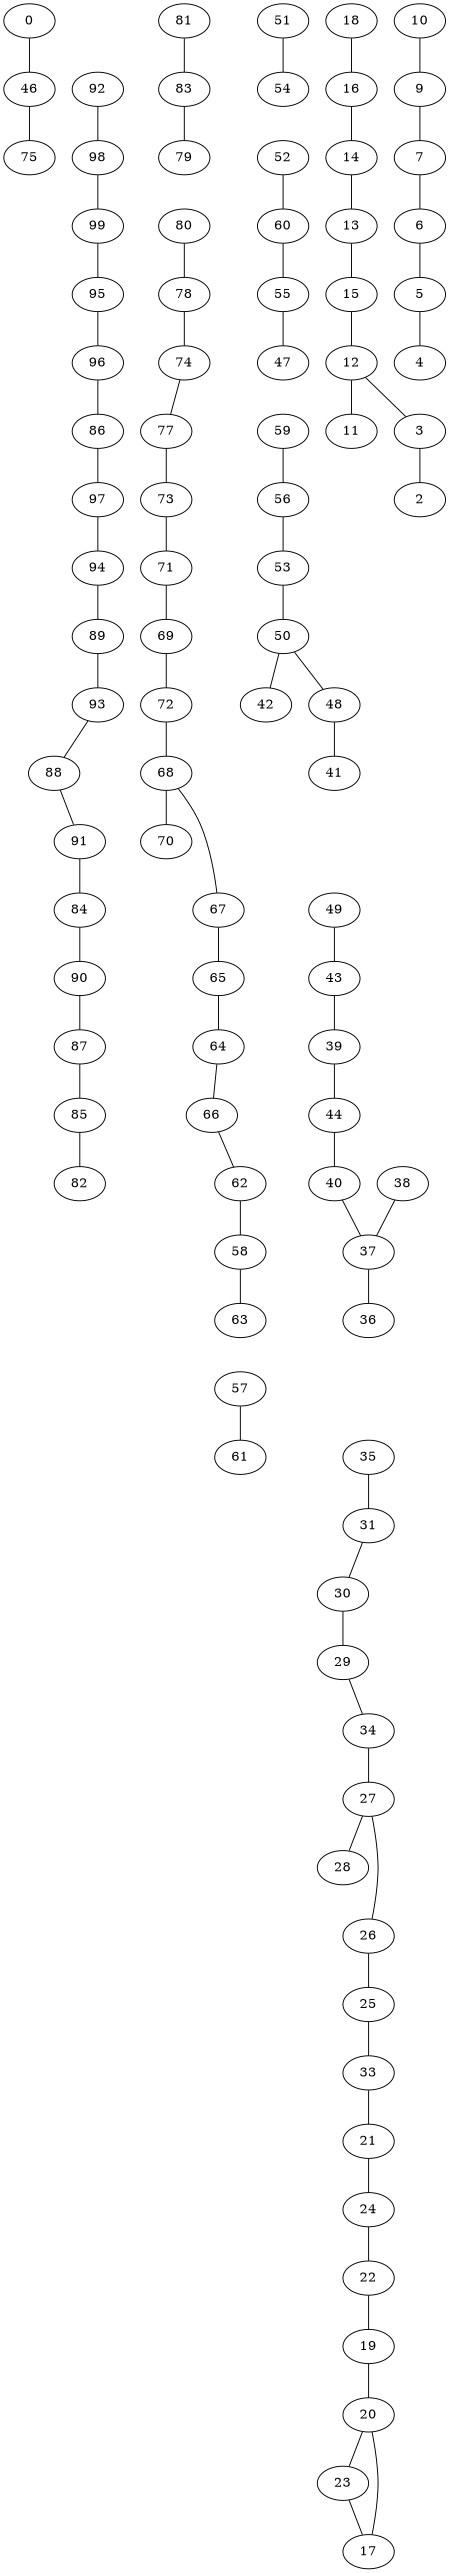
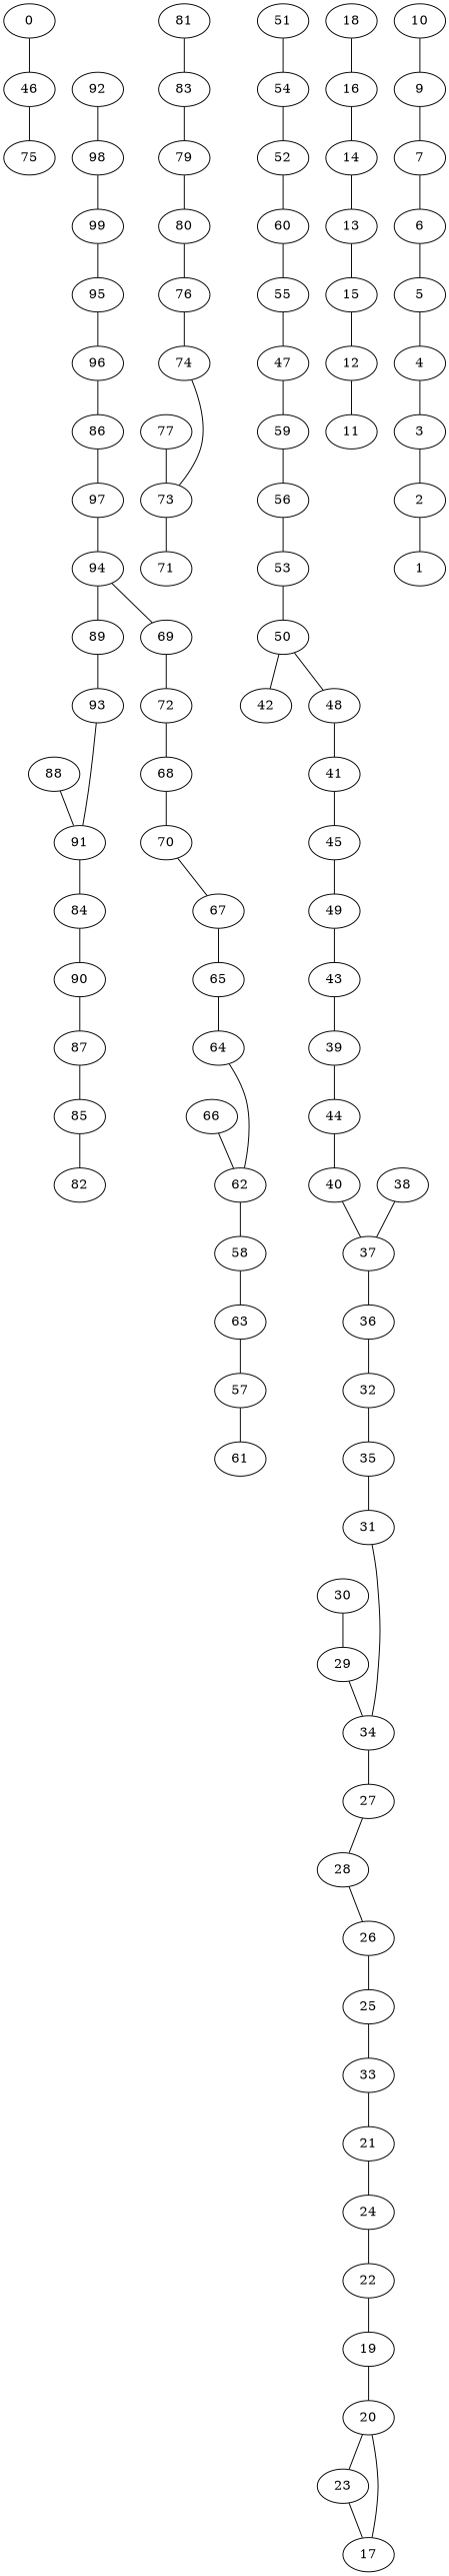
  graph {
    0
    46
    75
    92
    98
    99
    95
    96
    86
    97
    94
    89
    93
    88
    91
    84
    90
    87
    85
    82
    81
    83
    79
    80
-   78
+   78 [label=76]
    74
    77
    73
    71
    69
    72
    68
    70
    67
    65
    64
    66
    62
    58
    63
    57
    61
    51
    54
    52
    60
    55
    47
    59
    56
    53
    50
    42
    48
    41
+   45
    49
    43
    39
    44
    40
    37
    38
    36
+   32
    35
    31
    30
    29
    34
    27
    28
    26
    25
    33
    21
    24
    22
    19
    20
    23
    17
    18
    16
    14
    13
    15
    12
    11
    10
    9
    7
    6
    5
    4
    3
    2
+   1
    0 -- 46
    46 -- 75
    92 -- 98
    98 -- 99
    99 -- 95
    95 -- 96
    96 -- 86
    86 -- 97
    97 -- 94
    94 -- 89
    89 -- 93
-   93 -- 88
+   93 -- 91
    88 -- 91
    91 -- 84
    84 -- 90
    90 -- 87
    87 -- 85
    85 -- 82
    81 -- 83
    83 -- 79
+   79 -- 80
    80 -- 78
    78 -- 74
-   74 -- 77
+   74 -- 73
    77 -- 73
    73 -- 71
-   71 -- 69
+   94 -- 69
    69 -- 72
    72 -- 68
    68 -- 70
-   68 -- 67
+   70 -- 67
    67 -- 65
    65 -- 64
-   64 -- 66
+   64 -- 62
    66 -- 62
    62 -- 58
    58 -- 63
+   63 -- 57
    57 -- 61
    51 -- 54
+   54 -- 52
    52 -- 60
    60 -- 55
    55 -- 47
+   47 -- 59
    59 -- 56
    56 -- 53
    53 -- 50
    50 -- 42
    50 -- 48
    48 -- 41
+   41 -- 45
+   45 -- 49
    49 -- 43
    43 -- 39
    39 -- 44
    44 -- 40
    40 -- 37
    37 -- 36
    38 -- 37
+   36 -- 32
+   32 -- 35
    35 -- 31
-   31 -- 30
+   31 -- 34
    30 -- 29
    29 -- 34
    34 -- 27
    27 -- 28
-   27 -- 26
+   28 -- 26
    26 -- 25
    25 -- 33
    33 -- 21
    21 -- 24
    24 -- 22
    22 -- 19
    19 -- 20
    20 -- 23
    23 -- 17
    17 -- 20
    18 -- 16
    16 -- 14
    14 -- 13
    13 -- 15
    15 -- 12
    12 -- 11
    10 -- 9
    9 -- 7
    7 -- 6
    6 -- 5
    5 -- 4
-   12 -- 3
+   4 -- 3
    3 -- 2
+   2 -- 1
  }
